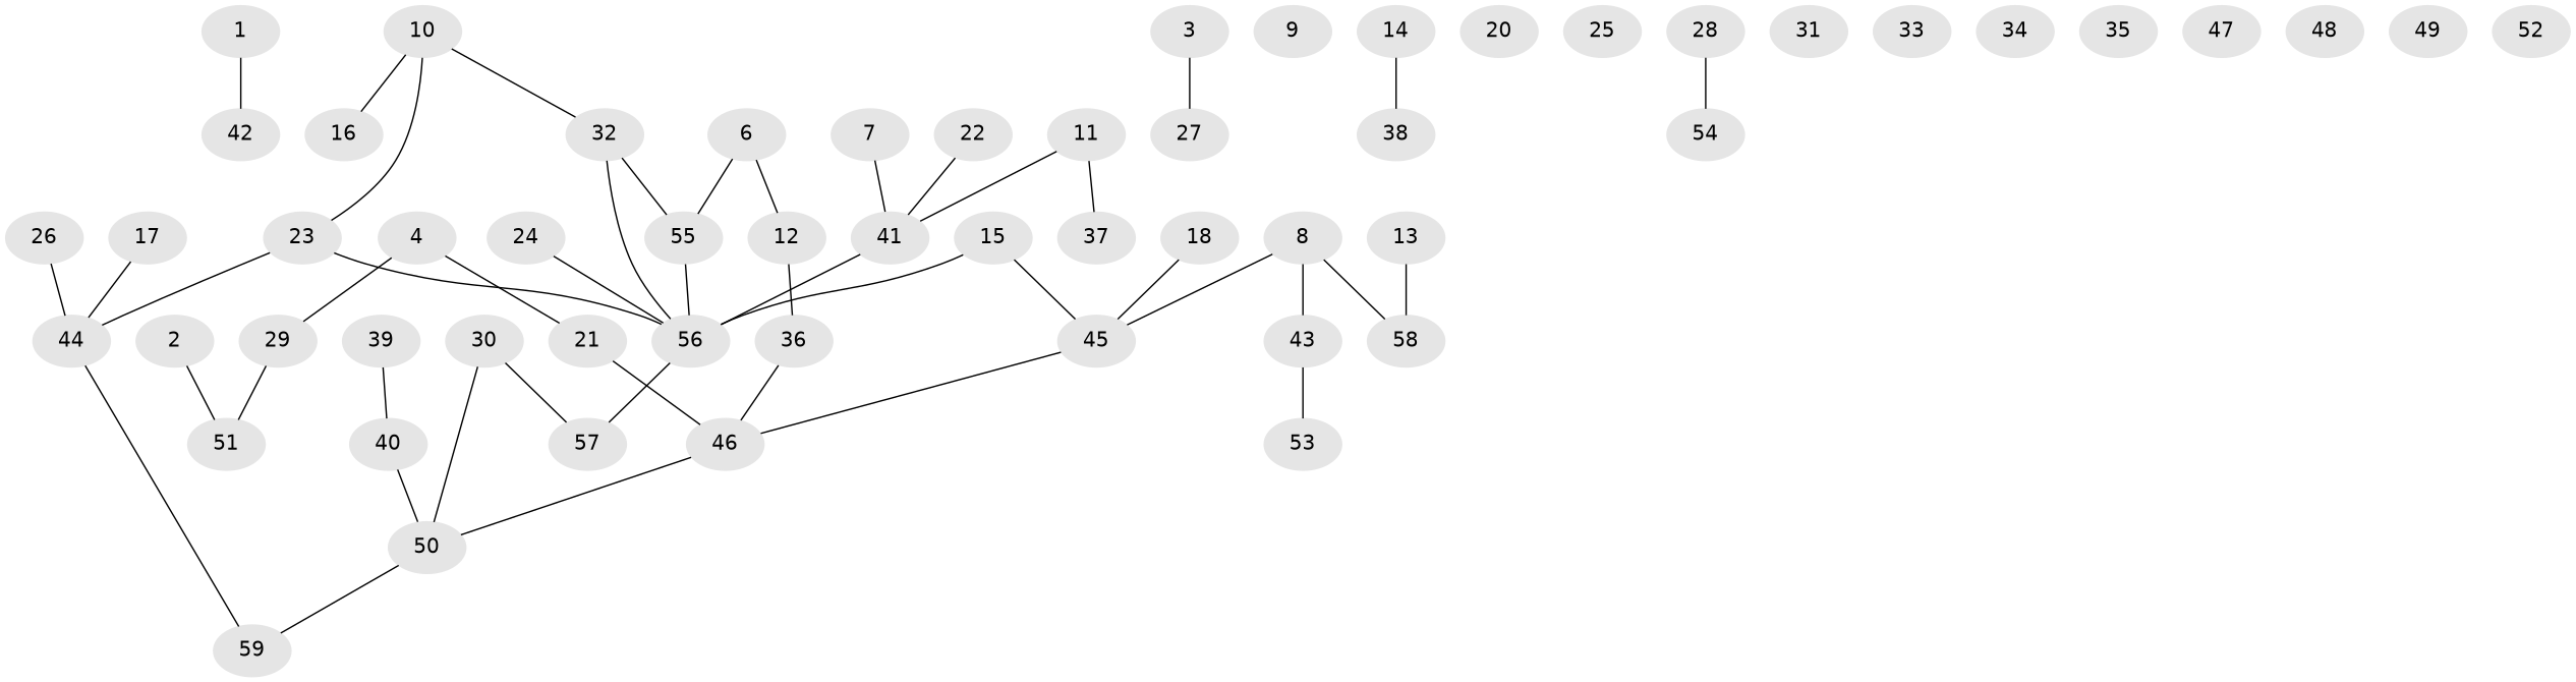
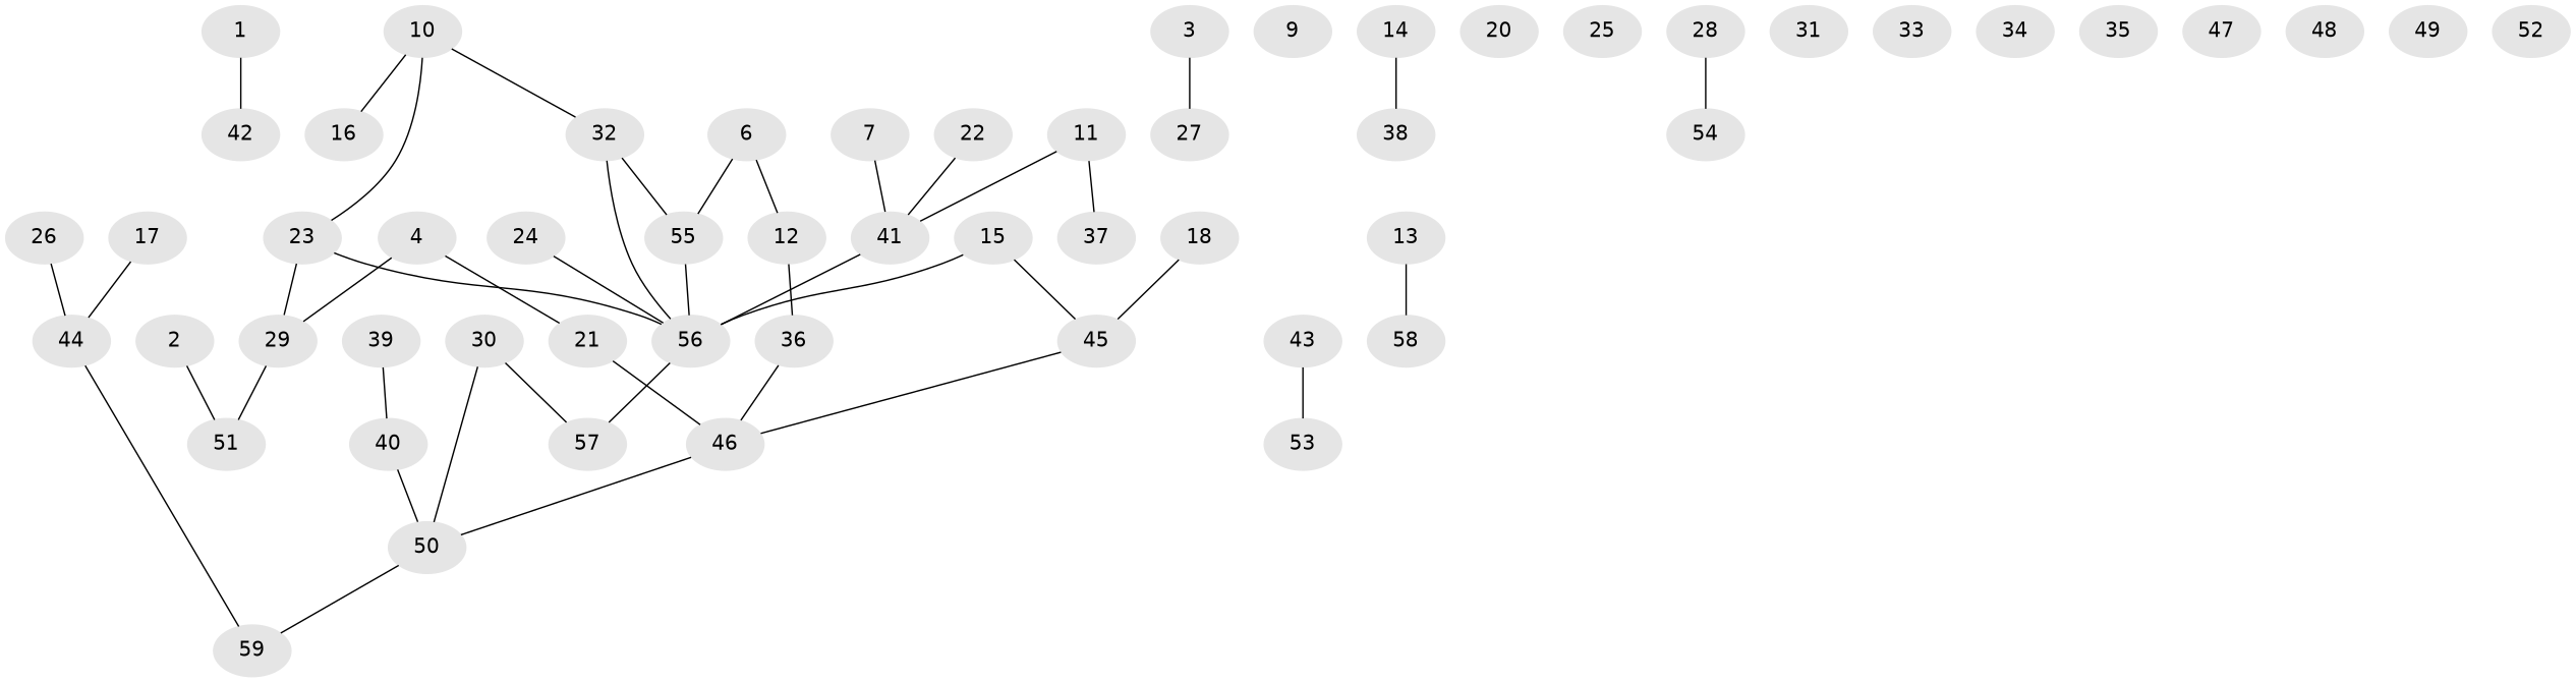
  graph {
    fontname="DejaVu Sans"
    node [color=gray90 fontname="DejaVu Sans" style=filled]
    edge [fontname="DejaVu Sans"]
    1
    42
    2
    51
    3
    27
    4
    21
    29
    46
    23
    56
    44
    6
    12
    55
    36
    7
    41
-   8
    43
    45
    58
    30
    50
    57
    53
    9
    10
    16
    32
    11
    37
    13
    14
    38
    15
    17
    59
    18
    20
    22
    24
    25
    26
    28
    54
    31
    33
    34
    35
    39
    40
    47
    48
    49
    52
    1 -- 42
    2 -- 51
    3 -- 27
    4 -- 21
    4 -- 29
    21 -- 46
    29 -- 51
    46 -- 50
    23 -- 56
-   23 -- 44
+   23 -- 29
    56 -- 57
    44 -- 59
    6 -- 12
    6 -- 55
    12 -- 36
    55 -- 56
    36 -- 46
    7 -- 41
    41 -- 56
-   8 -- 43
-   8 -- 45
-   8 -- 58
    43 -- 53
    45 -- 46
    30 -- 50
    30 -- 57
    50 -- 59
    10 -- 23
    10 -- 16
    10 -- 32
    32 -- 56
    32 -- 55
    11 -- 41
    11 -- 37
    13 -- 58
    14 -- 38
    15 -- 56
    15 -- 45
    17 -- 44
    18 -- 45
    22 -- 41
    24 -- 56
    26 -- 44
    28 -- 54
    39 -- 40
    40 -- 50
  }
